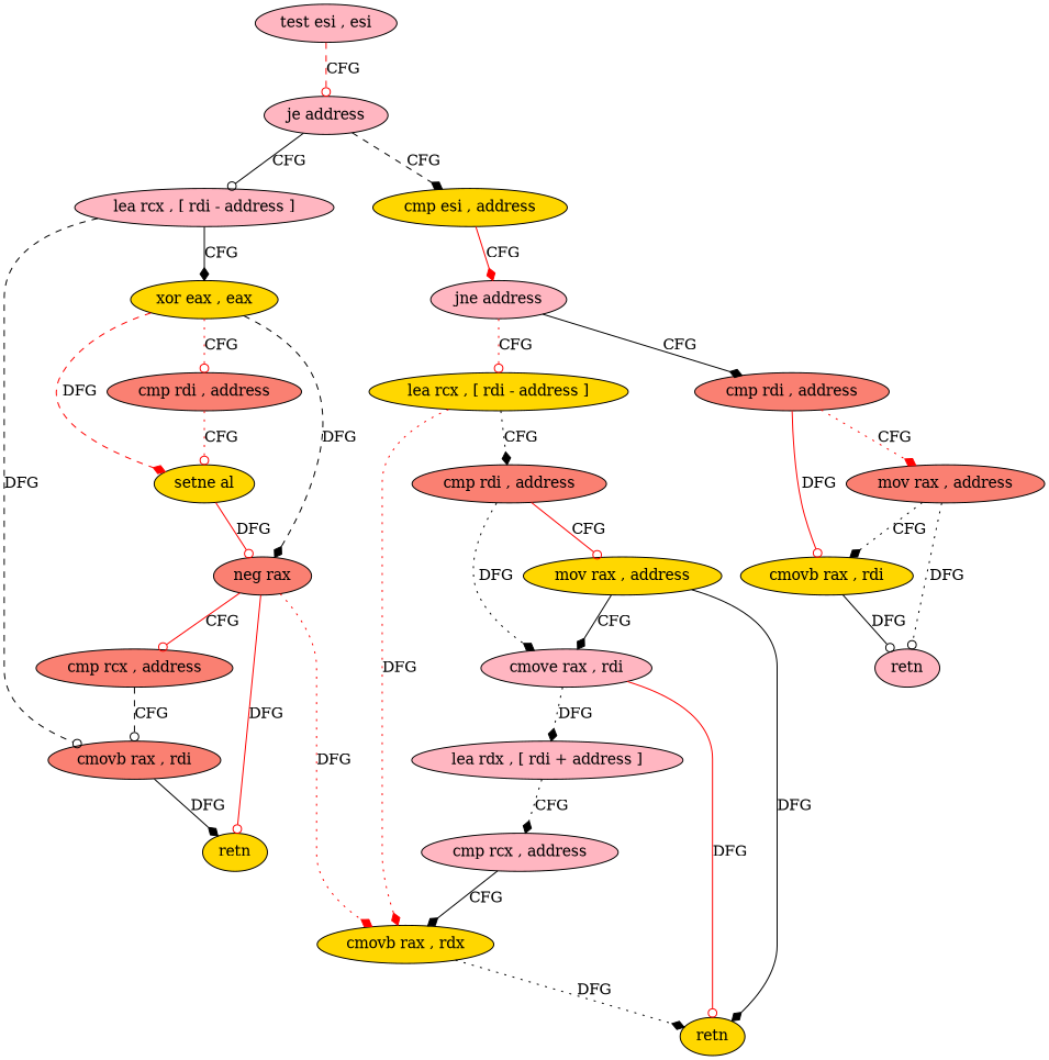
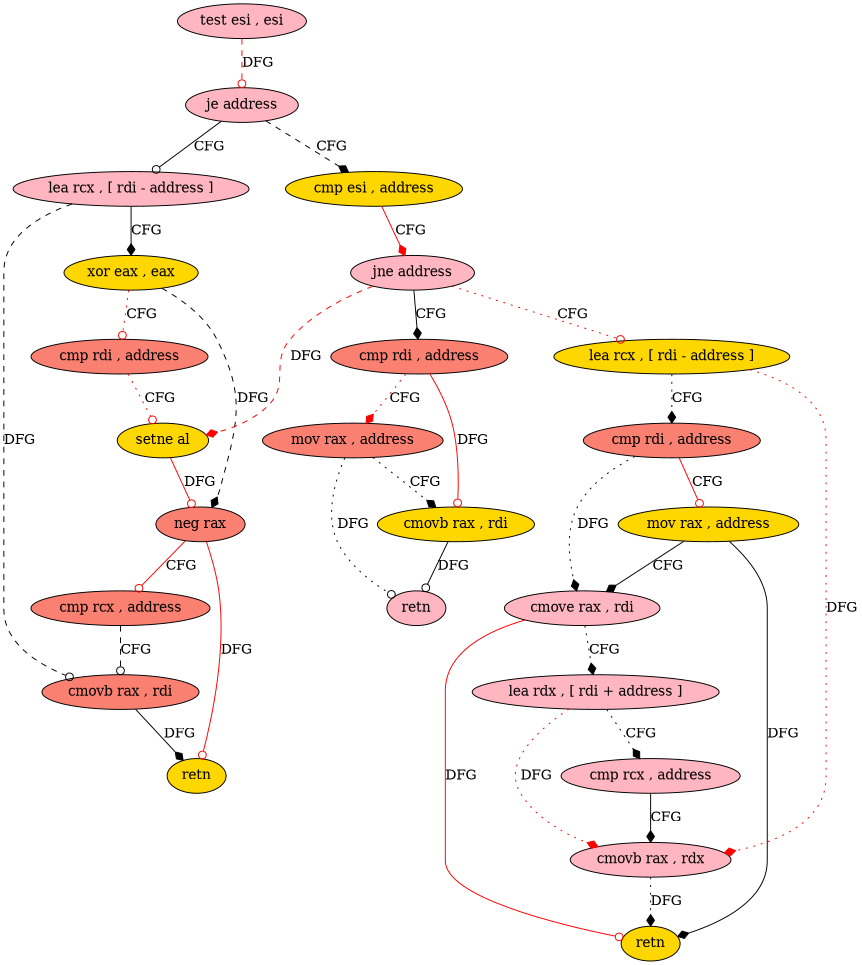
  digraph {
    node [fillcolor=lightpink style=filled]
    edge [arrowhead=diamond color=black style=solid]
    n1 [label="test esi , esi"]
    n2 [label="je address"]
    n3 [label="lea rcx , [ rdi - address ]"]
    n4 [fillcolor=gold label="cmp esi , address"]
    n5 [fillcolor=gold label="xor eax , eax"]
    n6 [fillcolor=salmon label="cmovb rax , rdi"]
    n7 [label="jne address"]
    n8 [fillcolor=salmon label="cmp rdi , address"]
    n9 [fillcolor=gold label="setne al"]
    n10 [fillcolor=salmon label="neg rax"]
    n11 [fillcolor=gold label=retn]
    n12 [fillcolor=salmon label="cmp rdi , address"]
    n13 [fillcolor=gold label="lea rcx , [ rdi - address ]"]
    n14 [fillcolor=salmon label="cmp rcx , address"]
    n15 [fillcolor=salmon label="mov rax , address"]
    n16 [fillcolor=gold label="cmovb rax , rdi"]
    n17 [fillcolor=salmon label="cmp rdi , address"]
-   n18 [fillcolor=gold label="cmovb rax , rdx"]
+   n18 [label="cmovb rax , rdx"]
    n19 [label=retn]
    n20 [fillcolor=gold label="mov rax , address"]
    n21 [label="cmove rax , rdi"]
    n22 [fillcolor=gold label=retn]
    n23 [label="lea rdx , [ rdi + address ]"]
    n24 [label="cmp rcx , address"]
-   n1 -> n2 [arrowhead=odot color=red label=CFG style=dashed]
+   n1 -> n2 [arrowhead=odot color=red label=DFG style=dashed]
    n2 -> n3 [arrowhead=odot label=CFG]
    n2 -> n4 [label=CFG style=dashed]
    n3 -> n5 [label=CFG]
    n3 -> n6 [arrowhead=odot label=DFG style=dashed]
    n4 -> n7 [color=red label=CFG]
    n5 -> n8 [arrowhead=odot color=red label=CFG style=dotted]
-   n5 -> n9 [color=red label=DFG style=dashed]
+   n7 -> n9 [color=red label=DFG style=dashed]
    n5 -> n10 [label=DFG style=dashed]
    n6 -> n11 [label=DFG]
    n7 -> n12 [label=CFG]
    n7 -> n13 [arrowhead=odot color=red label=CFG style=dotted]
    n8 -> n9 [arrowhead=odot color=red label=CFG style=dotted]
    n9 -> n10 [arrowhead=odot color=red label=DFG]
    n10 -> n11 [arrowhead=odot color=red label=DFG]
    n10 -> n14 [arrowhead=odot color=red label=CFG]
    n12 -> n15 [color=red label=CFG style=dotted]
    n12 -> n16 [arrowhead=odot color=red label=DFG]
    n13 -> n17 [label=CFG style=dotted]
    n13 -> n18 [color=red label=DFG style=dotted]
    n14 -> n6 [arrowhead=odot label=CFG style=dashed]
    n15 -> n16 [label=CFG style=dotted]
    n15 -> n19 [arrowhead=odot label=DFG style=dotted]
    n16 -> n19 [arrowhead=odot label=DFG]
    n17 -> n20 [arrowhead=odot color=red label=CFG]
    n17 -> n21 [label=DFG style=dotted]
    n18 -> n22 [label=DFG style=dotted]
    n20 -> n21 [label=CFG]
    n20 -> n22 [label=DFG]
    n21 -> n22 [arrowhead=odot color=red label=DFG]
-   n21 -> n23 [label=DFG style=dotted]
-   n10 -> n18 [color=red label=DFG style=dotted]
+   n21 -> n23 [label=CFG style=dotted]
+   n23 -> n18 [color=red label=DFG style=dotted]
    n23 -> n24 [label=CFG style=dotted]
    n24 -> n18 [label=CFG]
  }
